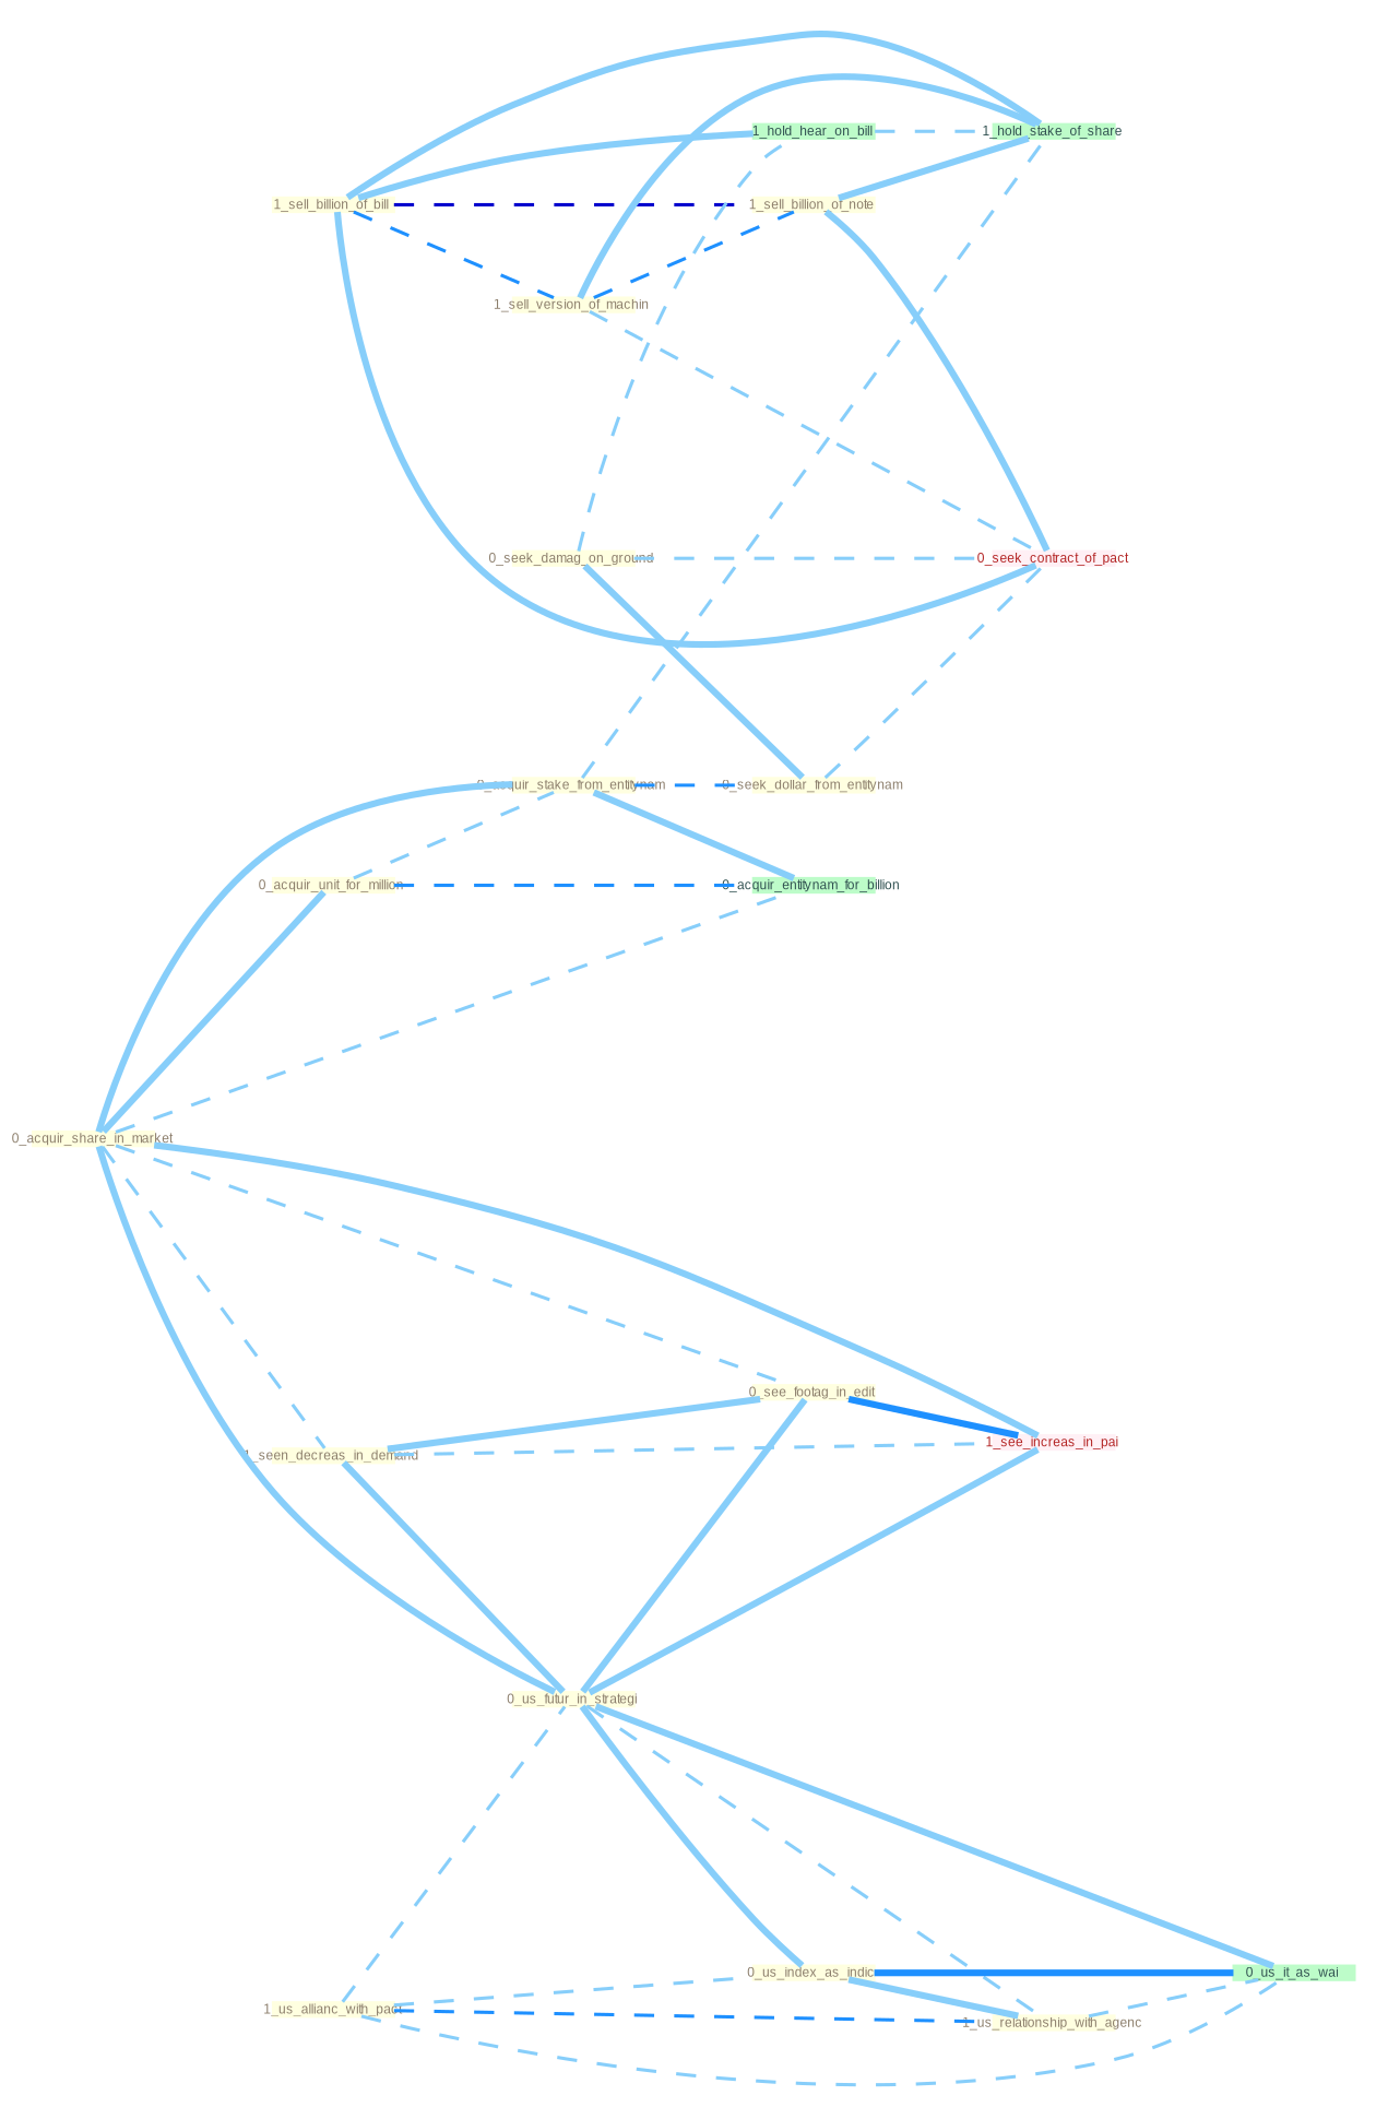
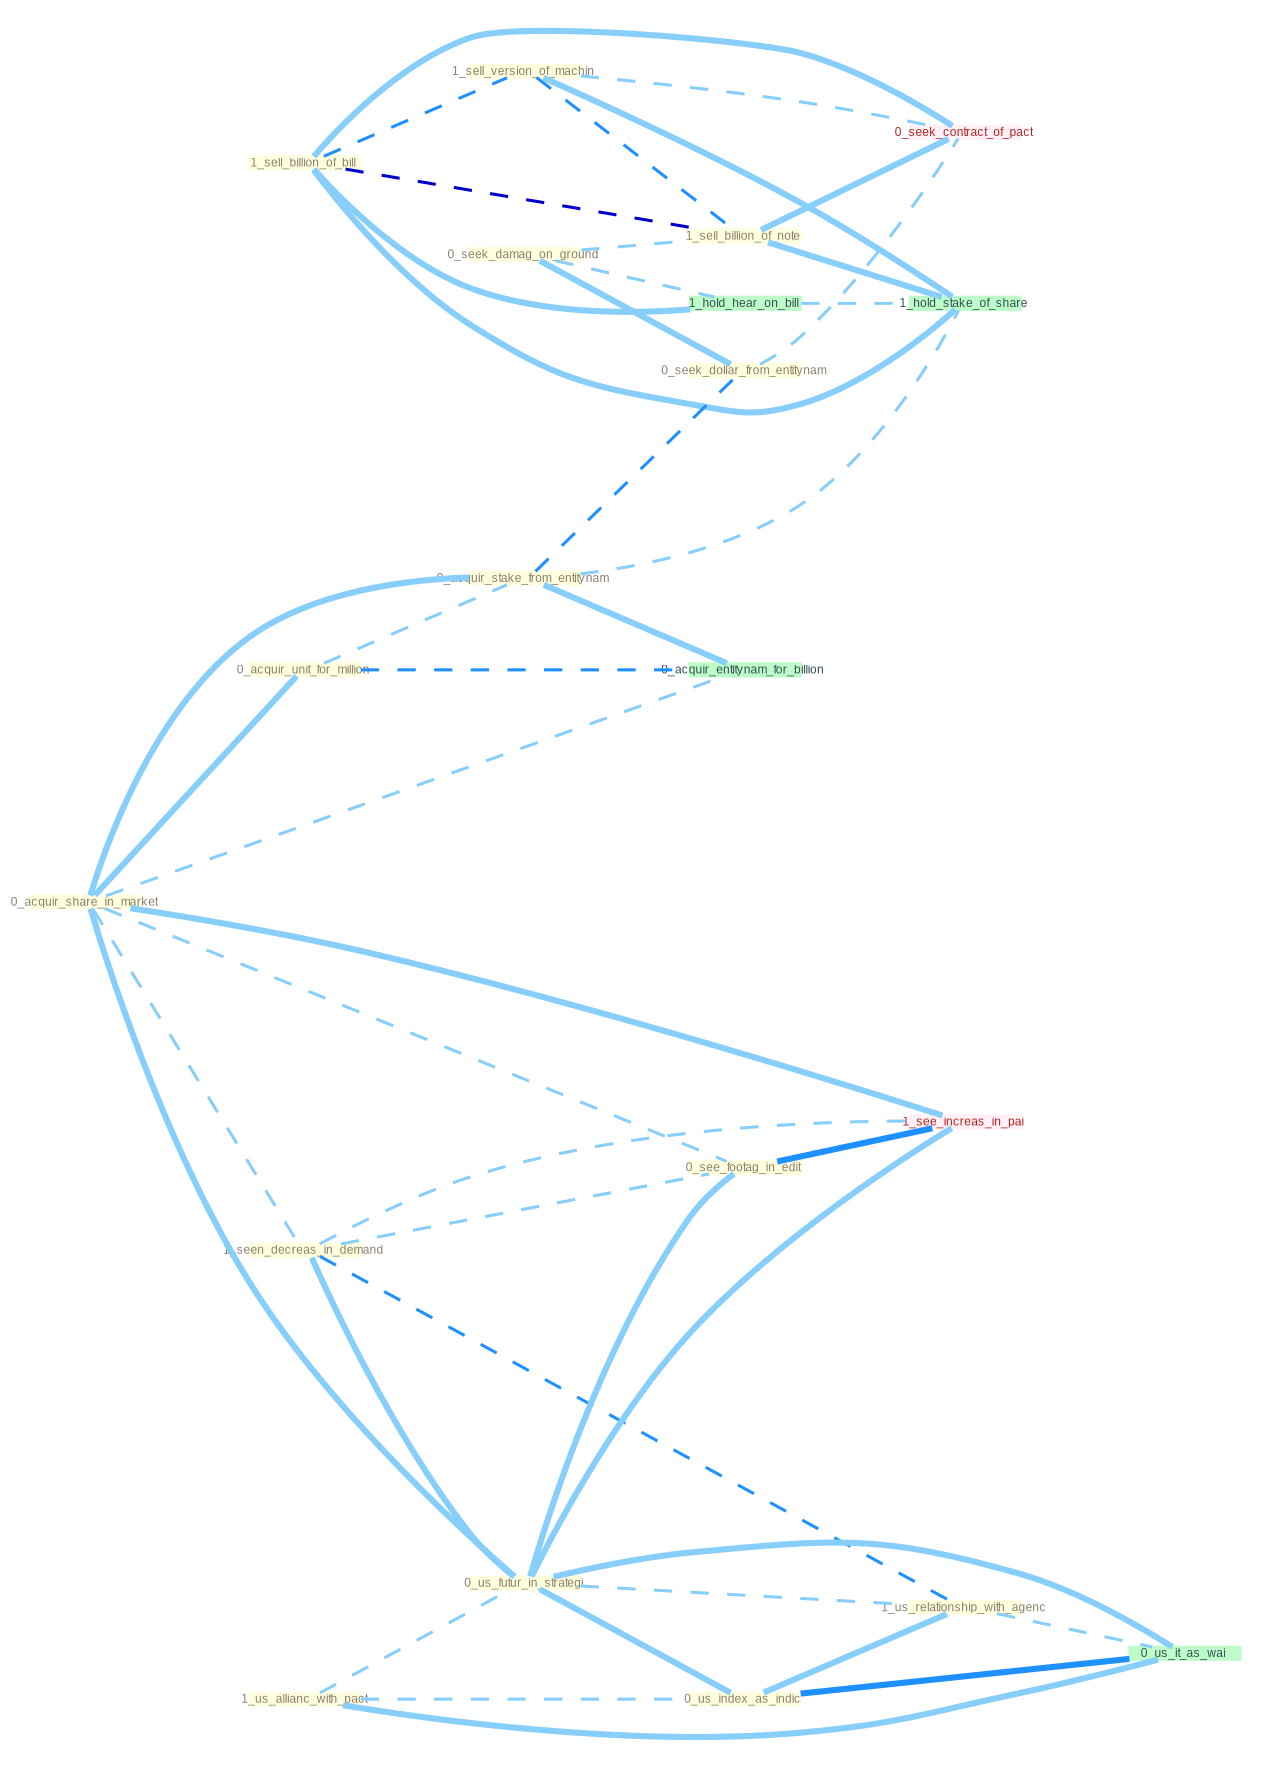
  graph {
    fontname="Liberation Sans"
    rankdir=LR
    node [color="#ffffe0" fixedsize=true fontcolor="#8b7d6b" fontname="Liberation Sans" fontsize=4 shape=polygon style=filled]
    edge [color="#87cefa" fontname="Liberation Sans" style=bold w=1]
    "1_sell_billion_of_bill " [height=.06 width=.5]
    "1_sell_version_of_machin " [height=.06 width=.5]
    "0_acquir_share_in_market " [height=.06 width=.5]
    "0_seek_damag_on_ground " [height=.06 width=.5]
    "0_acquir_unit_for_million " [height=.06 width=.5]
    "1_seen_decreas_in_demand " [height=.06 width=.5]
    n7 [height=.06 label="1_us_allianc_with_pact" width=.5]
    "0_us_futur_in_strategi " [height=.06 width=.5]
    "0_acquir_stake_from_entitynam " [height=.06 width=.5]
    "0_see_footag_in_edit " [height=.06 width=.5]
    "0_us_index_as_indic " [height=.06 width=.5]
    "0_seek_dollar_from_entitynam " [height=.06 width=.5]
    "1_sell_billion_of_note " [height=.06 width=.5]
    "1_us_relationship_with_agenc " [height=.06 width=.5]
    "0_seek_contract_of_pact " [color="#fff0f5" fontcolor="#b22222" height=.06 width=.5]
    "1_see_increas_in_pai " [color="#fff0f5" fontcolor="#b22222" height=.06 width=.5]
    "1_hold_hear_on_bill " [color="#BDFCC9" fontcolor="#2f4f4f" height=.06 width=.5]
    "1_hold_stake_of_share " [color="#BDFCC9" fontcolor="#2f4f4f" height=.06 width=.5]
    "0_acquir_entitynam_for_billion " [color="#BDFCC9" fontcolor="#2f4f4f" height=.06 width=.5]
    "0_us_it_as_wai " [color="#BDFCC9" fontcolor="#2f4f4f" height=.06 width=.5]
    subgraph sub_1 {
      "1_sell_billion_of_bill "
      "1_sell_version_of_machin "
      "0_acquir_share_in_market "
      "0_seek_damag_on_ground "
      "0_acquir_unit_for_million "
      "1_seen_decreas_in_demand "
      n7
      "0_us_futur_in_strategi "
      "0_acquir_stake_from_entitynam "
      "0_see_footag_in_edit "
      "0_us_index_as_indic "
      "0_seek_dollar_from_entitynam "
      "1_sell_billion_of_note "
      "1_us_relationship_with_agenc "
    }
    subgraph sub_2 {
      "0_seek_contract_of_pact "
      "1_see_increas_in_pai "
    }
    "1_sell_billion_of_bill " -- "1_sell_version_of_machin " [color="#1e90ff" style=dashed w=2]
    "1_sell_billion_of_bill " -- "1_sell_billion_of_note " [color="#0000cd" style=dashed w=3]
    "1_sell_billion_of_bill " -- "0_seek_contract_of_pact "
    "1_sell_billion_of_bill " -- "1_hold_hear_on_bill "
    "1_sell_billion_of_bill " -- "1_hold_stake_of_share "
    "1_sell_version_of_machin " -- "1_sell_billion_of_note " [color="#1e90ff" style=dashed w=2]
    "1_sell_version_of_machin " -- "0_seek_contract_of_pact " [style=dashed]
    "1_sell_version_of_machin " -- "1_hold_stake_of_share "
    "0_acquir_share_in_market " -- "0_acquir_unit_for_million "
    "0_acquir_share_in_market " -- "1_seen_decreas_in_demand " [style=dashed]
    "0_acquir_share_in_market " -- "0_us_futur_in_strategi "
    "0_acquir_share_in_market " -- "0_acquir_stake_from_entitynam "
    "0_acquir_share_in_market " -- "0_see_footag_in_edit " [style=dashed]
    "0_acquir_share_in_market " -- "1_see_increas_in_pai "
    "0_acquir_share_in_market " -- "0_acquir_entitynam_for_billion " [style=dashed]
    "0_seek_damag_on_ground " -- "0_seek_dollar_from_entitynam "
-   "0_seek_damag_on_ground " -- "0_seek_contract_of_pact " [style=dashed]
+   "0_seek_damag_on_ground " -- "1_sell_billion_of_note " [style=dashed]
    "0_seek_damag_on_ground " -- "1_hold_hear_on_bill " [style=dashed]
    "0_acquir_unit_for_million " -- "0_acquir_stake_from_entitynam " [style=dashed]
    "0_acquir_unit_for_million " -- "0_acquir_entitynam_for_billion " [color="#1e90ff" style=dashed w=2]
    "1_seen_decreas_in_demand " -- "0_us_futur_in_strategi "
-   "1_seen_decreas_in_demand " -- "0_see_footag_in_edit "
+   "1_seen_decreas_in_demand " -- "0_see_footag_in_edit " [style=dashed]
    "1_seen_decreas_in_demand " -- "1_see_increas_in_pai " [style=dashed]
    n7 -- "0_us_futur_in_strategi " [style=dashed]
    n7 -- "0_us_index_as_indic " [style=dashed]
-   n7 -- "1_us_relationship_with_agenc " [color="#1e90ff" style=dashed w=2]
-   n7 -- "0_us_it_as_wai " [style=dashed]
+   "1_seen_decreas_in_demand " -- "1_us_relationship_with_agenc " [color="#1e90ff" style=dashed w=2]
+   n7 -- "0_us_it_as_wai "
    "0_us_futur_in_strategi " -- "0_see_footag_in_edit "
    "0_us_futur_in_strategi " -- "0_us_index_as_indic "
    "0_us_futur_in_strategi " -- "1_us_relationship_with_agenc " [style=dashed]
    "0_us_futur_in_strategi " -- "1_see_increas_in_pai "
    "0_us_futur_in_strategi " -- "0_us_it_as_wai "
    "0_acquir_stake_from_entitynam " -- "0_seek_dollar_from_entitynam " [color="#1e90ff" style=dashed w=2]
    "0_acquir_stake_from_entitynam " -- "1_hold_stake_of_share " [style=dashed]
    "0_acquir_stake_from_entitynam " -- "0_acquir_entitynam_for_billion "
    "0_see_footag_in_edit " -- "1_see_increas_in_pai " [color="#1e90ff" w=2]
    "0_us_index_as_indic " -- "1_us_relationship_with_agenc "
    "0_us_index_as_indic " -- "0_us_it_as_wai " [color="#1e90ff" w=2]
    "0_seek_dollar_from_entitynam " -- "0_seek_contract_of_pact " [style=dashed]
    "1_sell_billion_of_note " -- "0_seek_contract_of_pact "
    "1_sell_billion_of_note " -- "1_hold_stake_of_share "
    "1_us_relationship_with_agenc " -- "0_us_it_as_wai " [style=dashed]
    "1_hold_hear_on_bill " -- "1_hold_stake_of_share " [style=dashed]
  }
